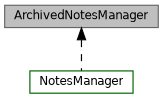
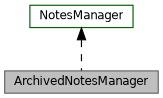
  digraph {
    node [fontname=Helvetica fontsize=10 shape=record style=filled]
    n1 [color=gray40 fillcolor=grey75 fontcolor=black height=0.2 label=ArchivedNotesManager width=0.4]
    n2 [color=darkgreen fillcolor=white height=0.2 label=NotesManager width=0.4]
-   n1 -> n2 [color=black dir=back fontname=Helvetica fontsize=10 labelfontname=Helvetica labelfontsize=10 style=dashed]
+   n2 -> n1 [color=black dir=back fontname=Helvetica fontsize=10 labelfontname=Helvetica labelfontsize=10 style=dashed]
  }
